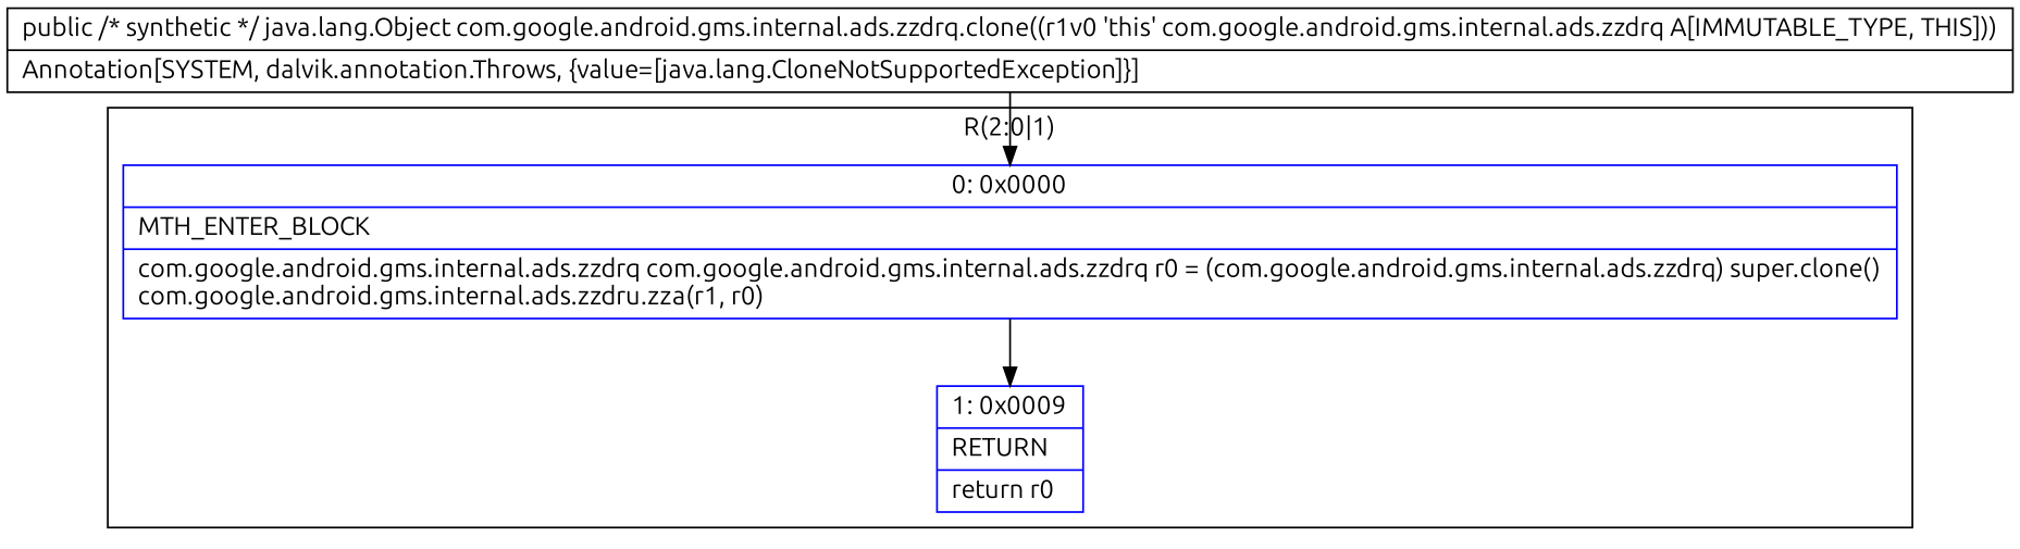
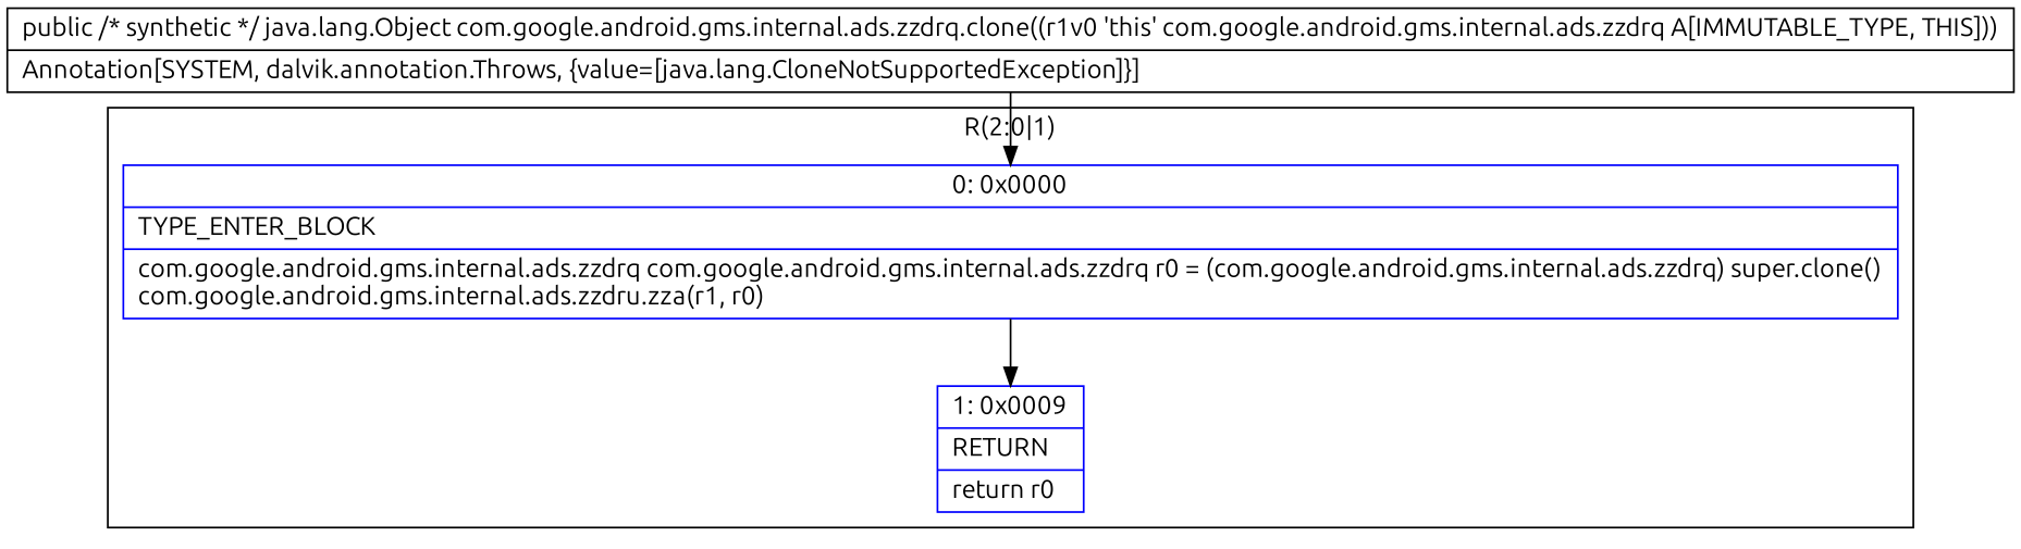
  digraph {
    fontname=Ubuntu
    node [color=blue shape=record fontname=Ubuntu]
    edge [fontname=Ubuntu]
-   n1 [label="{0\:\ 0x0000|MTH_ENTER_BLOCK\l|com.google.android.gms.internal.ads.zzdrq com.google.android.gms.internal.ads.zzdrq r0 = (com.google.android.gms.internal.ads.zzdrq) super.clone()\lcom.google.android.gms.internal.ads.zzdru.zza(r1, r0)\l}"]
+   n1 [label="{0\:\ 0x0000|TYPE_ENTER_BLOCK\l|com.google.android.gms.internal.ads.zzdrq com.google.android.gms.internal.ads.zzdrq r0 = (com.google.android.gms.internal.ads.zzdrq) super.clone()\lcom.google.android.gms.internal.ads.zzdru.zza(r1, r0)\l}"]
    n2 [label="{1\:\ 0x0009|RETURN\l|return r0\l}"]
    n3 [label="{public \/* synthetic *\/ java.lang.Object com.google.android.gms.internal.ads.zzdrq.clone((r1v0 'this' com.google.android.gms.internal.ads.zzdrq A[IMMUTABLE_TYPE, THIS]))  | Annotation[SYSTEM, dalvik.annotation.Throws, \{value=[java.lang.CloneNotSupportedException]\}]\l}" color=""]
    subgraph cluster_1 {
      label="R(2:0|1)"
      n1
      n2
    }
    n1 -> n2
    n3 -> n1
  }
